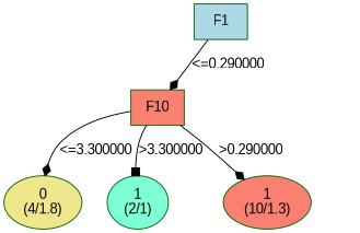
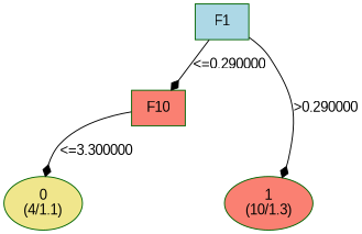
  digraph {
    fontname="Liberation Sans"
    node [color=darkgreen fillcolor=salmon fontname="Liberation Sans" shape=ellipse style=filled]
    edge [arrowhead=diamond fontname="Liberation Sans"]
    n1 [fillcolor=lightblue label="F1\n" shape=box]
    n2 [label="F10\n" shape=box]
    n3 [label="1\n(10/1.3)"]
-   n4 [fillcolor=khaki label="0\n(4/1.8)"]
-   n5 [fillcolor=aquamarine label="1\n(2/1)"]
+   n4 [fillcolor=khaki label="0\n(4/1.1)"]
    n1 -> n2 [label="<=0.290000"]
-   n2 -> n3 [label=">0.290000"]
+   n1 -> n3 [label=">0.290000"]
    n2 -> n4 [label="<=3.300000"]
-   n2 -> n5 [arrowhead=box label=">3.300000"]
  }
